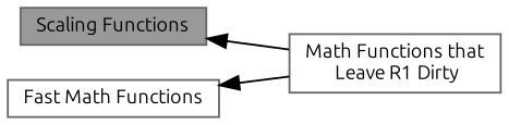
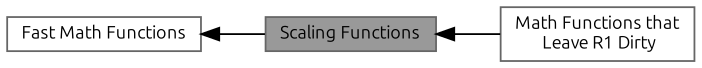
  digraph {
    fontname=Ubuntu
    rankdir=LR
    node [color=grey40 fillcolor=white fontname=Ubuntu fontsize=10 shape=box style=filled]
    edge [dir=back fontname=Ubuntu fontsize=10 labelfontname=Helvetica labelfontsize=10 shape=plaintext style=solid]
    n1 [color=gray40 fillcolor=grey60 fontcolor=black height=0.2 label="Scaling Functions" width=0.4]
    n2 [height=0.2 label="Math Functions that\l Leave R1 Dirty" width=0.4]
    n3 [height=0.2 label="Fast Math Functions" width=0.4]
    n1 -> n2
-   n3 -> n2
+   n3 -> n1
  }
